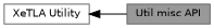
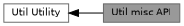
  digraph {
    rankdir=LR
    node [fontname=Helvetica fontsize=10 shape=box style=filled]
-   n1 [color=grey40 fillcolor=white height=0.2 label="XeTLA Utility" width=0.4]
+   n1 [color=grey40 fillcolor=white height=0.2 label="Util Utility" width=0.4]
    n2 [color=gray40 fillcolor=grey60 fontcolor=black height=0.2 label="Util misc API" width=0.4]
    n1 -> n2 [dir=back fontname=Helvetica fontsize=10 labelfontname=Helvetica labelfontsize=10 shape=plaintext style=solid]
  }
